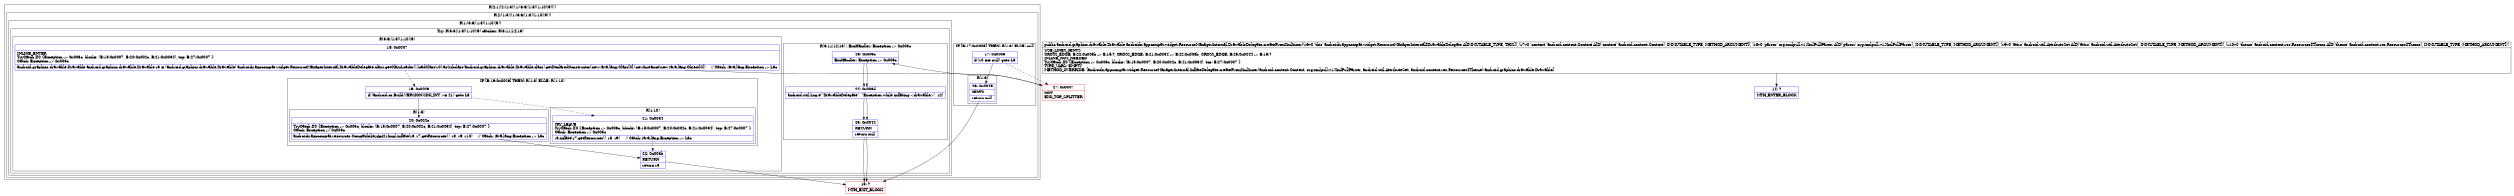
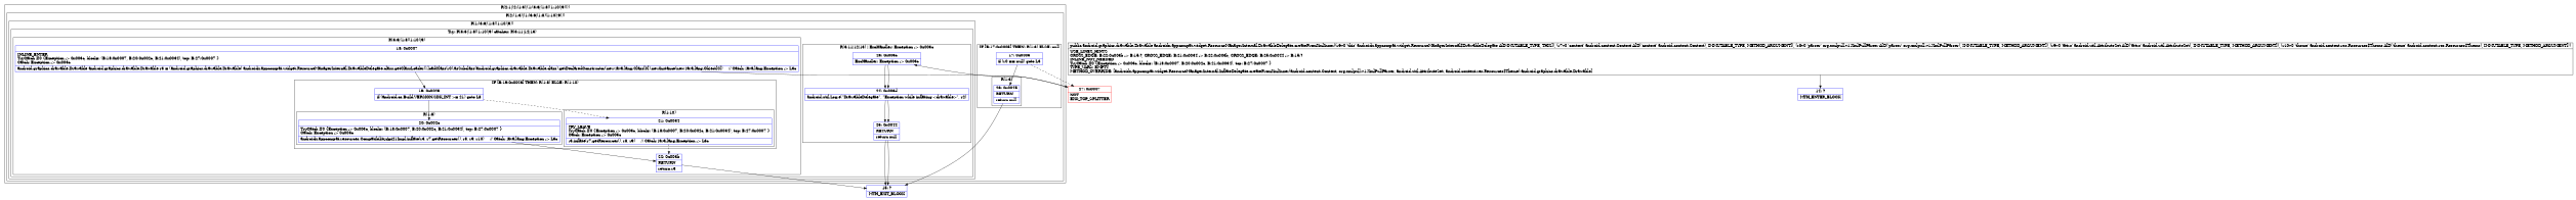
  digraph {
    node [color=blue shape=record]
-   n1 [label="{26\:\ 0x0045|HINTS\l|return null\l}"]
+   n1 [label="{26\:\ 0x0045|RETURN\l|return null\l}"]
    n2 [label="{17\:\ 0x0005|if (r0 == null) goto L3\l}"]
    n3 [label="{20\:\ 0x002c|TryCatch #0 \{Exception \-\> 0x003c, blocks: (B:18:0x0007, B:20:0x002c, B:21:0x0034), top: B:27:0x0007 \}\lCatch: Exception \-\> 0x003c\l|androidx.appcompat.resources.Compatibility.Api21Impl.inflate(r3, r7.getResources(), r8, r9, r10)     \/\/ Catch: java.lang.Exception \-\> L3c\l}"]
    n4 [label="{21\:\ 0x0034|TRY_LEAVE\lTryCatch #0 \{Exception \-\> 0x003c, blocks: (B:18:0x0007, B:20:0x002c, B:21:0x0034), top: B:27:0x0007 \}\lCatch: Exception \-\> 0x003c\l|r3.inflate(r7.getResources(), r8, r9)     \/\/ Catch: java.lang.Exception \-\> L3c\l}"]
    n5 [label="{19\:\ 0x002a|if (android.os.Build.VERSION.SDK_INT \>= 21) goto L8\l}"]
    n6 [label="{18\:\ 0x0007|INLINE_ENTER\lTryCatch #0 \{Exception \-\> 0x003c, blocks: (B:18:0x0007, B:20:0x002c, B:21:0x0034), top: B:27:0x0007 \}\lCatch: Exception \-\> 0x003c\l|android.graphics.drawable.Drawable android.graphics.drawable.Drawable r3 = (android.graphics.drawable.Drawable) androidx.appcompat.widget.ResourceManagerInternal.DrawableDelegate.class.getClassLoader().loadClass(r0).asSubclass(android.graphics.drawable.Drawable.class).getDeclaredConstructor(new java.lang.Class[0]).newInstance(new java.lang.Object[0])     \/\/ Catch: java.lang.Exception \-\> L3c\l}"]
    n7 [label="{22\:\ 0x003b|RETURN\l|return r3\l}"]
    n8 [label="{23\:\ 0x003c|ExcHandler: Exception \-\> 0x003c\l}"]
    n9 [label="{24\:\ 0x003d|android.util.Log.e(\"DrawableDelegate\", \"Exception while inflating \<drawable\>\", r2)\l}"]
    n10 [label="{25\:\ 0x0044|RETURN\l|return null\l}"]
-   n11 [color=red label="{15\:\ ?|MTH_EXIT_BLOCK\l}"]
+   n11 [label="{15\:\ ?|MTH_EXIT_BLOCK\l}"]
    n12 [color=red label="{27\:\ 0x0007|NOT\lEXC_TOP_SPLITTER\l}"]
    n13 [label="{14\:\ ?|MTH_ENTER_BLOCK\l}"]
    n14 [label="{public android.graphics.drawable.Drawable androidx.appcompat.widget.ResourceManagerInternal.DrawableDelegate.createFromXmlInner((r6v0 'this' androidx.appcompat.widget.ResourceManagerInternal$DrawableDelegate A[IMMUTABLE_TYPE, THIS]), (r7v0 'context' android.content.Context A[D('context' android.content.Context), IMMUTABLE_TYPE, METHOD_ARGUMENT]), (r8v0 'parser' org.xmlpull.v1.XmlPullParser A[D('parser' org.xmlpull.v1.XmlPullParser), IMMUTABLE_TYPE, METHOD_ARGUMENT]), (r9v0 'attrs' android.util.AttributeSet A[D('attrs' android.util.AttributeSet), IMMUTABLE_TYPE, METHOD_ARGUMENT]), (r10v0 'theme' android.content.res.Resources$Theme A[D('theme' android.content.res.Resources$Theme), IMMUTABLE_TYPE, METHOD_ARGUMENT]))  | USE_LINES_HINTS\lCROSS_EDGE: B:22:0x003b \-\> B:15:?, CROSS_EDGE: B:21:0x0034 \-\> B:22:0x003b, CROSS_EDGE: B:25:0x0044 \-\> B:15:?\lINLINE_NOT_NEEDED\lTryCatch #0 \{Exception \-\> 0x003c, blocks: (B:18:0x0007, B:20:0x002c, B:21:0x0034), top: B:27:0x0007 \}\lTYPE_VARS: EMPTY\lMETHOD_OVERRIDE: [androidx.appcompat.widget.ResourceManagerInternal.InflateDelegate.createFromXmlInner(android.content.Context, org.xmlpull.v1.XmlPullParser, android.util.AttributeSet, android.content.res.Resources$Theme):android.graphics.drawable.Drawable]\l}" color=""]
    subgraph cluster_1 {
      label="R(2:1|(2:(1:3)|(1:(3:6|(1:8)(1:10)|9))))"
      subgraph cluster_2 {
        label="R(2:(1:3)|(1:(3:6|(1:8)(1:10)|9)))"
        subgraph cluster_3 {
          label="IF [B:17:0x0005] THEN: R(1:3) ELSE: null"
          n2
          subgraph cluster_4 {
            label="R(1:3)"
            n1
          }
        }
        subgraph cluster_5 {
          label="R(1:(3:6|(1:8)(1:10)|9))"
          subgraph cluster_6 {
            label="Try: R(3:6|(1:8)(1:10)|9) catches: R(3:11|12|13)"
            subgraph cluster_7 {
              label="R(3:6|(1:8)(1:10)|9)"
              n6
              n7
              subgraph cluster_8 {
                label="IF [B:19:0x002a] THEN: R(1:8) ELSE: R(1:10)"
                n5
                subgraph cluster_9 {
                  label="R(1:8)"
                  n3
                }
                subgraph cluster_10 {
                  label="R(1:10)"
                  n4
                }
              }
            }
            subgraph cluster_11 {
              label="R(3:11|12|13) | ExcHandler: Exception \-\> 0x003c\l"
              n8
              n9
              n10
            }
          }
        }
      }
    }
    subgraph cluster_12 {
      label="R(3:11|12|13) | ExcHandler: Exception \-\> 0x003c\l"
    }
    n1 -> n11
    n2 -> n1
    n2 -> n12 [style=dashed]
    n3 -> n7
    n4 -> n7 [style=dashed]
    n5 -> n3
    n5 -> n4 [style=dashed]
-   n6 -> n5 [style=dashed]
+   n6 -> n5
    n6 -> n12
    n7 -> n11
    n8 -> n9
    n8 -> n9
    n9 -> n10
    n9 -> n10
    n10 -> n11
    n10 -> n11
    n12 -> n8
    n14 -> n13
  }
